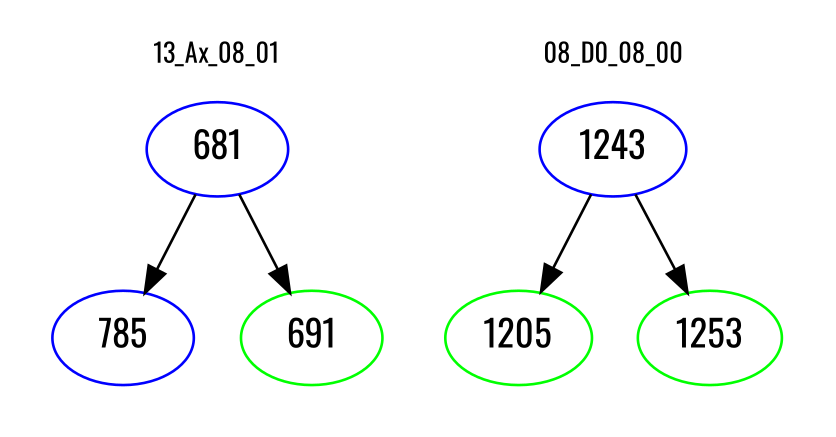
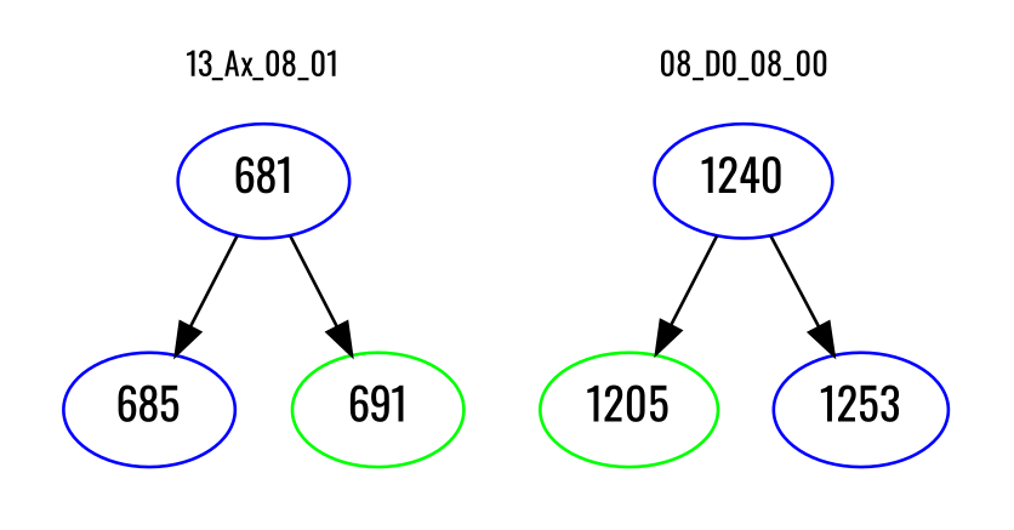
  digraph {
    fontname=Oswald
    node [color=blue fontname=Oswald]
    edge [color=black fontname=Oswald]
    n1 [label=681]
-   n2 [label=785]
+   n2 [label=685]
    n3 [color=green label=691]
-   n4 [label=1243]
+   n4 [label=1240]
    n5 [color=green label=1205]
-   n6 [color=green label=1253]
+   n6 [label=1253]
    subgraph cluster_1 {
      color=white
      fontsize=10
      label="13_Ax_08_01"
      n1
      n2
      n3
    }
    subgraph cluster_2 {
      color=white
      fontsize=10
      label="08_D0_08_00"
      n4
      n5
      n6
    }
    n1 -> n2
    n1 -> n3
    n4 -> n5
    n4 -> n6
  }
